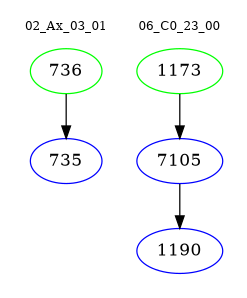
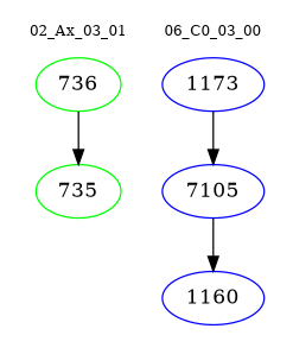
  digraph {
    node [color=blue]
    edge [color=black]
    n1 [color=green label=736]
-   n2 [label=735]
-   n3 [color=green label=1173]
+   n2 [color=green label=735]
+   n3 [label=1173]
    n4 [label=7105]
-   n5 [label=1190]
+   n5 [label=1160]
    subgraph cluster_1 {
      color=white
      fontsize=10
      label="02_Ax_03_01"
      n1
      n2
    }
    subgraph cluster_2 {
      color=white
      fontsize=10
-     label="06_C0_23_00"
+     label="06_C0_03_00"
      n3
      n4
      n5
    }
    n1 -> n2
    n3 -> n4
    n4 -> n5
  }
